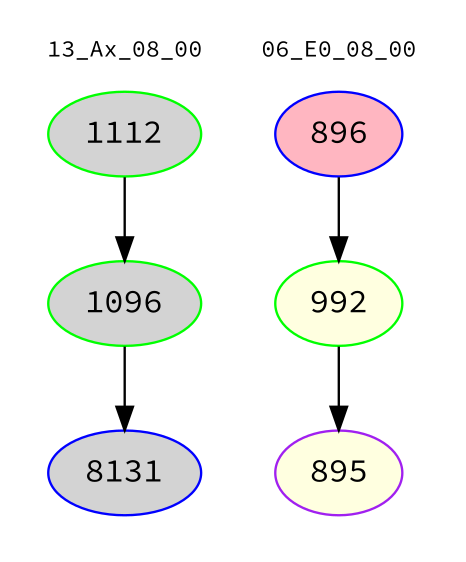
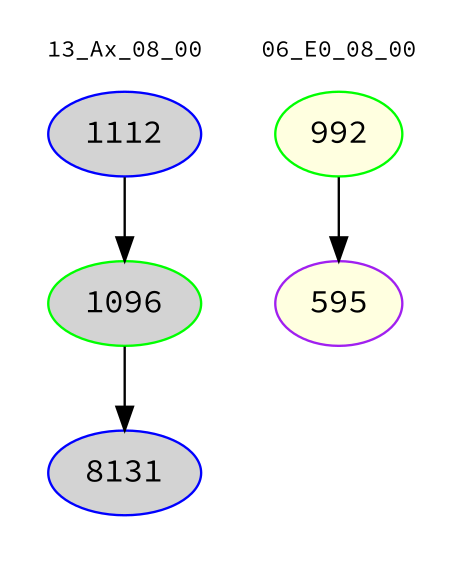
  digraph {
    fontname="Source Code Pro"
    node [color=blue fillcolor=lightgrey fontname="Source Code Pro" style=filled]
    edge [color=black fontname="Source Code Pro"]
-   n1 [color=green label=1112]
+   n1 [label=1112]
    n2 [color=green label=1096]
    n3 [label=8131]
-   n4 [fillcolor=lightpink label=896]
    n5 [color=green fillcolor=lightyellow label=992]
-   n6 [color=purple fillcolor=lightyellow label=895]
+   n6 [color=purple fillcolor=lightyellow label=595]
    subgraph cluster_1 {
      color=white
      fontsize=10
      label="13_Ax_08_00"
      n1
      n2
      n3
    }
    subgraph cluster_2 {
      color=white
      fontsize=10
      label="06_E0_08_00"
-     n4
      n5
      n6
    }
    n1 -> n2
    n2 -> n3
-   n4 -> n5
    n5 -> n6
  }
